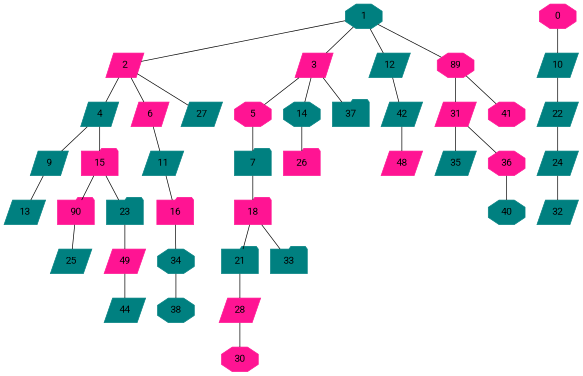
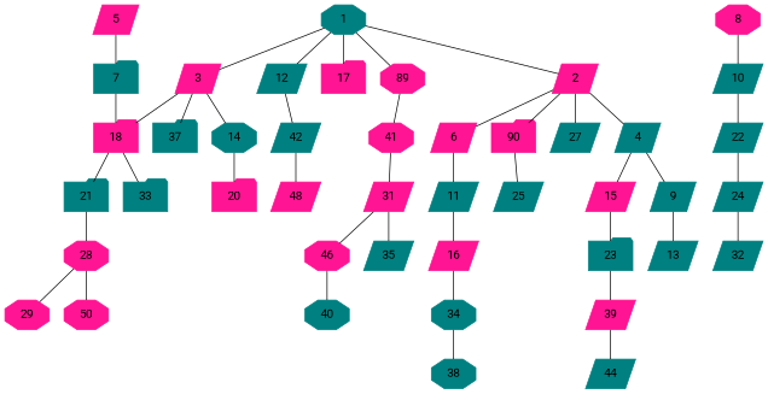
  graph {
    fontname=Roboto
    node [color=teal fontname=Roboto shape=parallelogram style=filled]
    edge [fontname=Roboto weight=1.0]
    1 [shape=octagon]
    2 [color=deeppink]
    3 [color=deeppink]
    12
+   17 [color=deeppink shape=folder]
    n6 [color=deeppink label=89 shape=octagon]
    4
    6 [color=deeppink]
    n9 [color=deeppink label=90 shape=folder]
    27
-   5 [color=deeppink shape=octagon]
+   5 [color=deeppink]
    14 [shape=octagon]
    37 [shape=folder]
    42
    31 [color=deeppink]
    41 [color=deeppink shape=octagon]
    9
-   15 [color=deeppink shape=folder]
+   15 [color=deeppink]
    11
    25
    7 [shape=folder]
-   8 [color=deeppink shape=octagon label=0]
+   8 [color=deeppink shape=octagon]
    10
-   26 [color=deeppink shape=folder]
+   26 [color=deeppink shape=folder label=20]
    13
    23 [shape=folder]
    18 [color=deeppink shape=folder]
-   16 [color=deeppink shape=folder]
+   16 [color=deeppink]
    21 [shape=folder]
    33 [shape=folder]
    22
    24
    34 [shape=octagon]
    n34 [color=deeppink label=48]
-   39 [color=deeppink label=49]
+   39 [color=deeppink]
    38 [shape=octagon]
-   28 [color=deeppink]
-   30 [color=deeppink shape=octagon]
+   28 [color=deeppink shape=octagon]
+   30 [color=deeppink shape=octagon label=50]
    35
-   36 [color=deeppink shape=octagon]
+   36 [color=deeppink shape=octagon label=46]
+   29 [color=deeppink shape=octagon]
    32
    44
    40 [shape=octagon]
    1 -- 2
    1 -- 3
    1 -- 12
+   1 -- 17
    1 -- n6
    2 -- 4 [weight=3.0]
    2 -- 6
-   15 -- n9
+   2 -- n9
    2 -- 27
-   3 -- 5
+   3 -- 18
    3 -- 14
    3 -- 37
    12 -- 42
-   n6 -- 31
+   41 -- 31
    n6 -- 41
    4 -- 9
    4 -- 15
    6 -- 11
    n9 -- 25
    5 -- 7
    14 -- 26
    42 -- n34
    31 -- 35
    31 -- 36
    9 -- 13
    15 -- 23
    11 -- 16
    7 -- 18
    8 -- 10
    10 -- 22
    23 -- 39
    18 -- 21
    18 -- 33
    16 -- 34
    21 -- 28
    22 -- 24
    24 -- 32
    34 -- 38
    39 -- 44
    28 -- 30 [weight=3.0]
+   28 -- 29
    36 -- 40
  }
